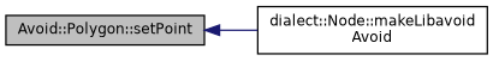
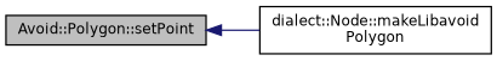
  digraph {
    rankdir=LR
    node [color=black fontname=Helvetica fontsize=10 shape=record style=filled]
    n1 [fillcolor=grey75 fontcolor=black height=0.2 label="Avoid::Polygon::setPoint" width=0.4]
-   n2 [fillcolor=white height=0.2 label="dialect::Node::makeLibavoid\lAvoid" width=0.4]
+   n2 [fillcolor=white height=0.2 label="dialect::Node::makeLibavoid\lPolygon" width=0.4]
    n1 -> n2 [color=midnightblue dir=back fontname=Helvetica fontsize=10 labelfontname=Helvetica labelfontsize=10 style=solid]
  }
